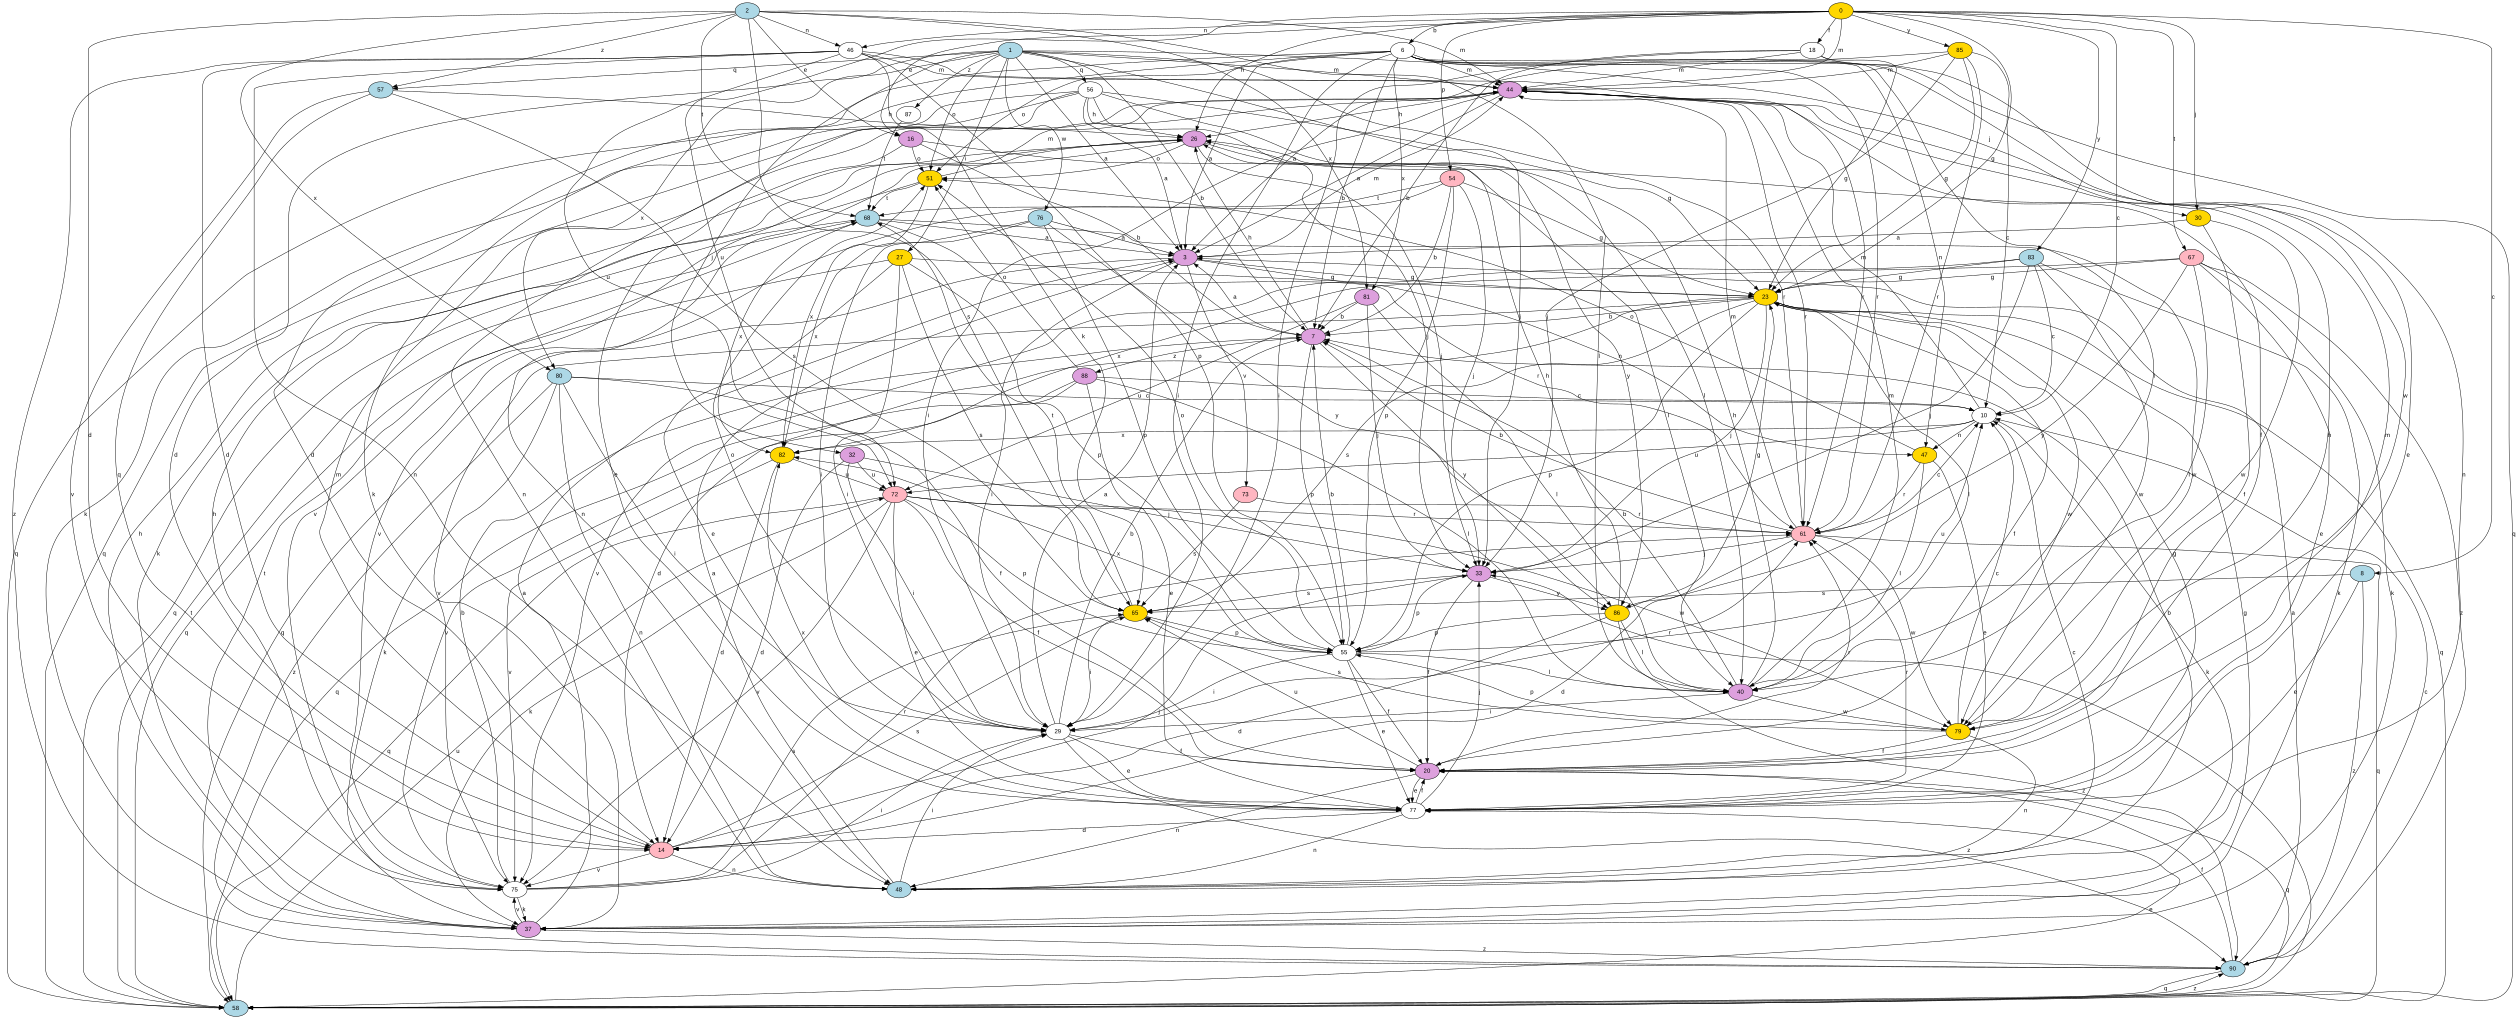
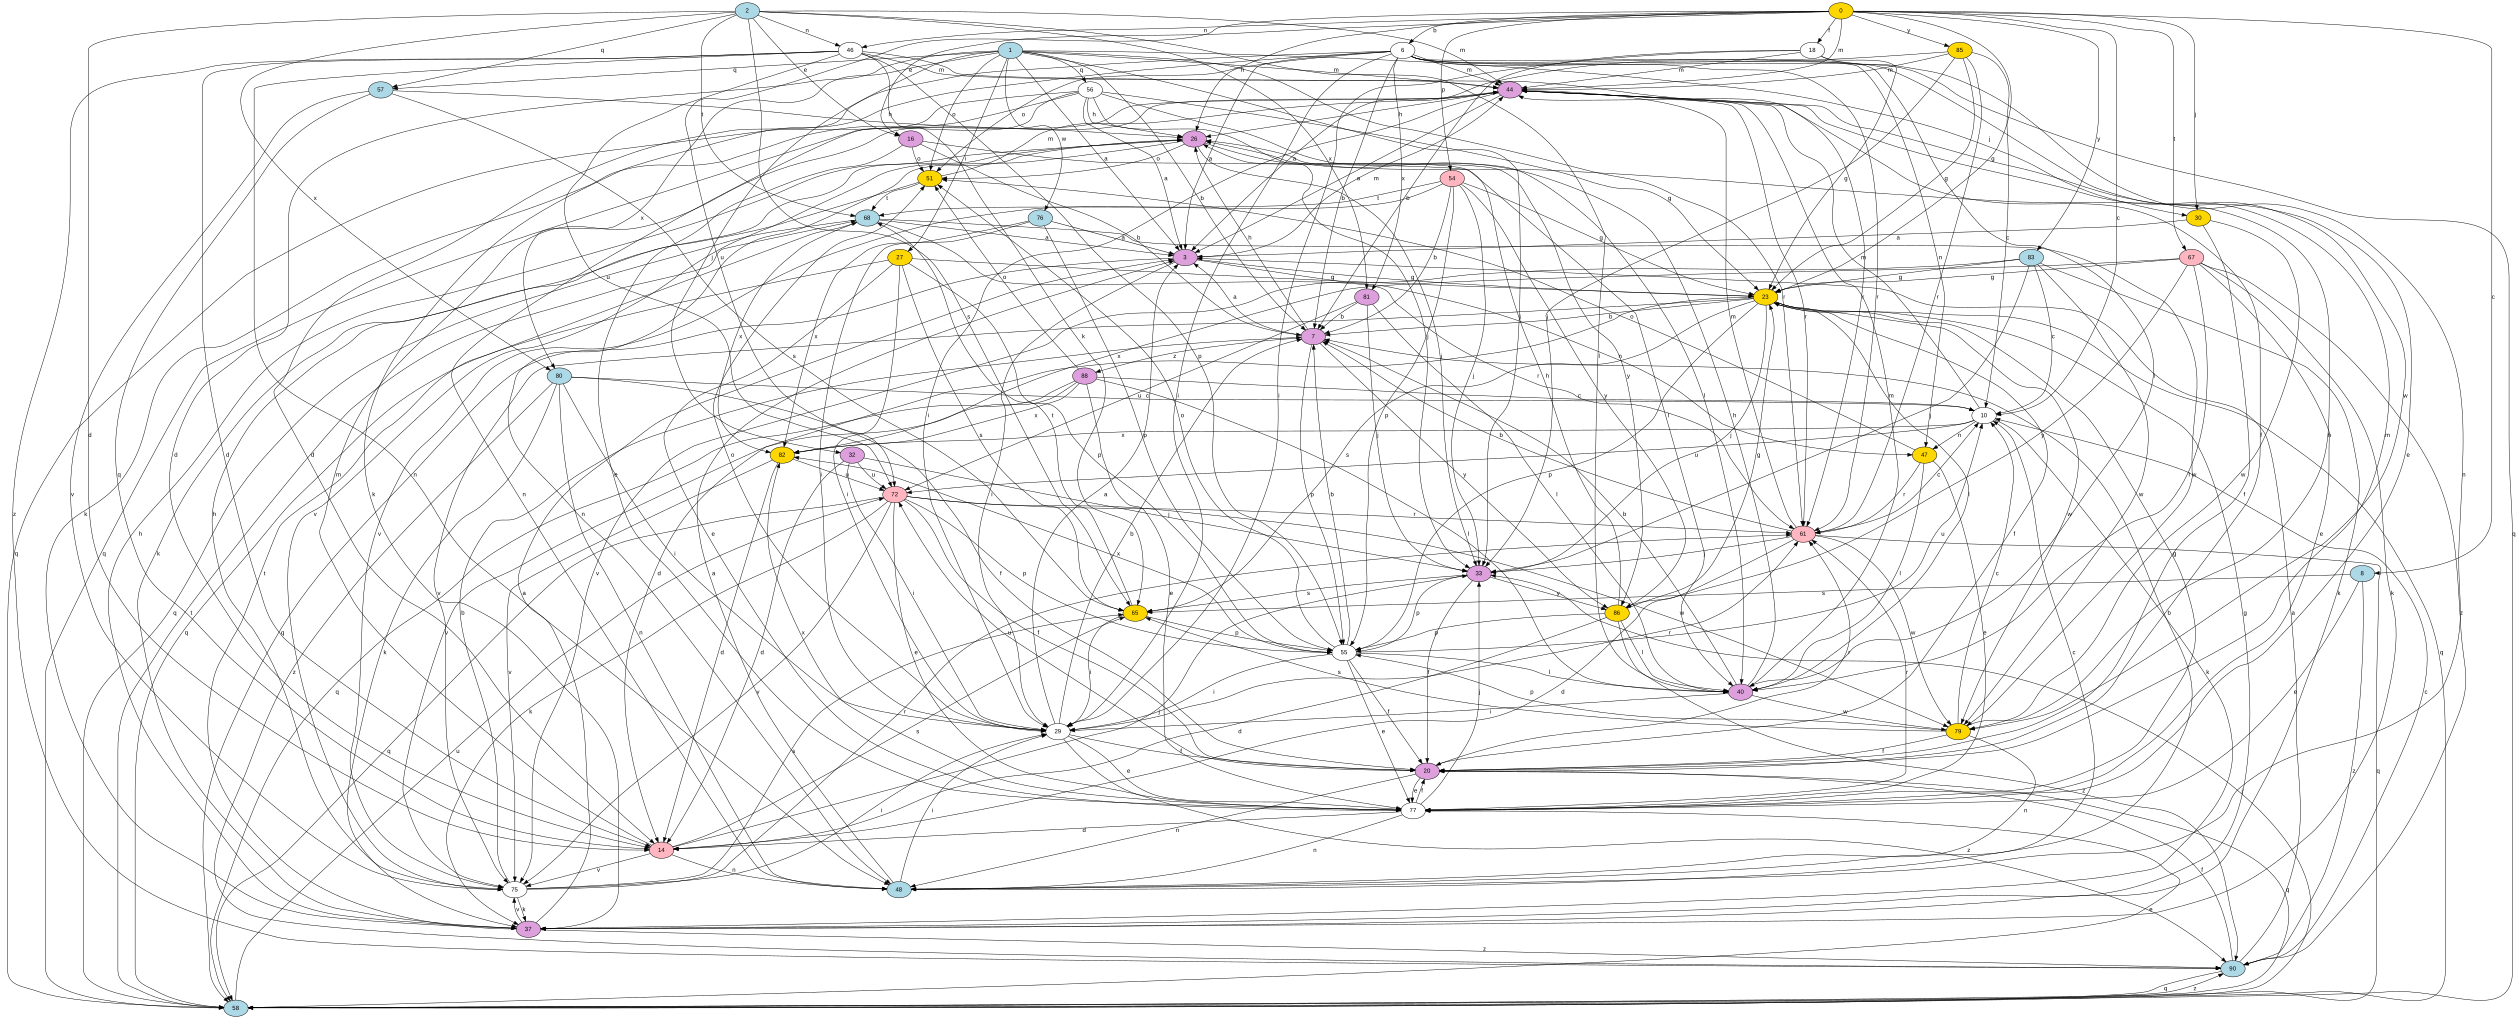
  strict digraph {
    fontname="Liberation Sans"
    node [fillcolor=plum fontname="Liberation Sans" style=filled]
    edge [fontname="Liberation Sans"]
    0 [fillcolor=gold]
    6 [fillcolor=white]
    8 [fillcolor=lightblue]
    10 [fillcolor=white]
    16
    18 [fillcolor=white]
    23 [fillcolor=gold]
    26
    30 [fillcolor=gold]
    44
    46 [fillcolor=white]
    54 [fillcolor=lightpink]
    67 [fillcolor=lightpink]
    72 [fillcolor=lightpink]
    83 [fillcolor=lightblue]
    85 [fillcolor=gold]
    3
    7
    14 [fillcolor=lightpink]
    51 [fillcolor=gold]
    61 [fillcolor=lightpink]
    40
    81
    29 [fillcolor=white]
    47 [fillcolor=gold]
    58 [fillcolor=lightblue]
    37
    79 [fillcolor=gold]
    65 [fillcolor=gold]
    n30 [fillcolor=white label=77]
    90 [fillcolor=lightblue]
    82 [fillcolor=gold]
    48 [fillcolor=lightblue]
    33
    55 [fillcolor=white]
    75 [fillcolor=white]
    20
    86 [fillcolor=gold]
    68 [fillcolor=lightblue]
    1 [fillcolor=lightblue]
    27 [fillcolor=gold]
    n42 [label=32]
    56 [fillcolor=white]
    57 [fillcolor=lightblue]
    76 [fillcolor=lightblue]
    80 [fillcolor=lightblue]
-   87 [fillcolor=white]
-   73 [fillcolor=lightpink]
    88
    2 [fillcolor=lightblue]
    0 -> 6 [label=b]
    0 -> 8 [label=c]
    0 -> 10 [label=c]
    0 -> 16 [label=e]
    0 -> 18 [label=f]
    0 -> 23 [label=g]
    0 -> 26 [label=h]
    0 -> 30 [label=j]
    0 -> 44 [label=m]
    0 -> 46 [label=n]
    0 -> 54 [label=p]
    0 -> 67 [label=t]
    0 -> 72 [label=u]
    0 -> 83 [label=y]
    0 -> 85 [label=y]
    6 -> 44 [label=m]
    6 -> 3 [label=a]
    6 -> 7 [label=b]
    6 -> 14 [label=d]
    6 -> 51 [label=o]
    6 -> 61 [label=r]
    6 -> 40 [label=l]
    6 -> 81 [label=x]
    6 -> 29 [label=i]
    6 -> 47 [label=n]
    6 -> 58 [label=q]
    6 -> 37 [label=k]
    6 -> 79 [label=w]
    8 -> 65 [label=s]
    8 -> n30 [label=e]
    8 -> 90 [label=z]
    10 -> 44 [label=m]
    10 -> 72 [label=u]
    10 -> 47 [label=n]
    10 -> 37 [label=k]
    10 -> 82 [label=x]
    16 -> 7 [label=b]
    16 -> 51 [label=o]
    16 -> 40 [label=l]
    16 -> n30 [label=e]
    18 -> 23 [label=g]
    18 -> 44 [label=m]
    18 -> 7 [label=b]
    18 -> 29 [label=i]
    18 -> 48 [label=n]
    23 -> 7 [label=b]
    23 -> 14 [label=d]
    23 -> 40 [label=l]
    23 -> 58 [label=q]
    23 -> 79 [label=w]
    23 -> 65 [label=s]
    23 -> 33 [label=j]
    23 -> 55 [label=p]
    23 -> 75 [label=v]
    23 -> 20 [label=f]
    26 -> 51 [label=o]
    26 -> 48 [label=n]
    26 -> 33 [label=j]
    26 -> 75 [label=v]
    26 -> 86 [label=y]
    30 -> 3 [label=a]
    30 -> 79 [label=w]
    30 -> 20 [label=f]
    44 -> 26 [label=h]
    44 -> 3 [label=a]
    44 -> 61 [label=r]
    44 -> 29 [label=i]
    44 -> 58 [label=q]
    44 -> n30 [label=e]
    44 -> 20 [label=f]
    46 -> 44 [label=m]
    46 -> 72 [label=u]
    46 -> 14 [label=d]
    46 -> 61 [label=r]
    46 -> 65 [label=k]
    46 -> 90 [label=z]
    46 -> 48 [label=n]
    46 -> 55 [label=p]
    54 -> 23 [label=g]
    54 -> 7 [label=b]
    54 -> 33 [label=j]
    54 -> 55 [label=p]
    54 -> 75 [label=v]
    54 -> 68 [label=t]
    67 -> 23 [label=g]
    67 -> 40 [label=l]
    67 -> 37 [label=k]
    67 -> n30 [label=e]
    67 -> 90 [label=z]
    67 -> 82 [label=x]
    67 -> 86 [label=y]
    72 -> 61 [label=r]
    72 -> 58 [label=q]
    72 -> 37 [label=k]
    72 -> 79 [label=w]
    72 -> n30 [label=e]
    72 -> 55 [label=p]
    72 -> 75 [label=v]
    72 -> 20 [label=f]
    83 -> 10 [label=c]
    83 -> 23 [label=g]
    83 -> 37 [label=k]
    83 -> 79 [label=w]
    83 -> 33 [label=j]
    83 -> 75 [label=v]
    85 -> 10 [label=c]
    85 -> 23 [label=g]
    85 -> 44 [label=m]
    85 -> 3 [label=a]
    85 -> 61 [label=r]
    85 -> 33 [label=j]
    3 -> 23 [label=g]
    3 -> 44 [label=m]
    3 -> 29 [label=i]
    3 -> 47 [label=n]
    3 -> 58 [label=q]
-   3 -> 73 [label=v]
    7 -> 26 [label=h]
    7 -> 3 [label=a]
    7 -> 55 [label=p]
    7 -> 86 [label=y]
    7 -> 88 [label=z]
    14 -> 44 [label=m]
    14 -> 65 [label=s]
    14 -> 48 [label=n]
    14 -> 33 [label=j]
    14 -> 75 [label=v]
    51 -> 44 [label=m]
    51 -> 37 [label=k]
    51 -> 68 [label=t]
    61 -> 10 [label=c]
    61 -> 44 [label=m]
    61 -> 7 [label=b]
    61 -> 14 [label=d]
    61 -> 58 [label=q]
    61 -> 79 [label=w]
    61 -> 33 [label=j]
    40 -> 26 [label=h]
    40 -> 44 [label=m]
    40 -> 7 [label=b]
    40 -> 29 [label=i]
    40 -> 79 [label=w]
    81 -> 72 [label=u]
    81 -> 7 [label=b]
    81 -> 40 [label=l]
    81 -> 33 [label=j]
    29 -> 3 [label=a]
    29 -> 7 [label=b]
    29 -> 51 [label=o]
    29 -> 61 [label=r]
    29 -> n30 [label=e]
    29 -> 90 [label=z]
    29 -> 20 [label=f]
    47 -> 51 [label=o]
    47 -> 61 [label=r]
    47 -> 40 [label=l]
    47 -> n30 [label=e]
    58 -> 72 [label=u]
    58 -> n30 [label=e]
    58 -> 90 [label=z]
    58 -> 33 [label=j]
    58 -> 68 [label=t]
    37 -> 23 [label=g]
    37 -> 26 [label=h]
    37 -> 3 [label=a]
    37 -> 90 [label=z]
    37 -> 75 [label=v]
    37 -> 68 [label=t]
    79 -> 10 [label=c]
    79 -> 26 [label=h]
    79 -> 65 [label=s]
    79 -> 48 [label=n]
    79 -> 55 [label=p]
    79 -> 20 [label=f]
    65 -> 29 [label=i]
    65 -> 55 [label=p]
    65 -> 68 [label=t]
    n30 -> 23 [label=g]
    n30 -> 14 [label=d]
    n30 -> 61 [label=r]
    n30 -> 82 [label=x]
    n30 -> 48 [label=n]
    n30 -> 33 [label=j]
    n30 -> 20 [label=f]
    90 -> 10 [label=c]
    90 -> 3 [label=a]
    90 -> 58 [label=q]
    90 -> 20 [label=f]
    82 -> 72 [label=u]
    82 -> 14 [label=d]
    82 -> 75 [label=v]
    48 -> 10 [label=c]
    48 -> 3 [label=a]
    48 -> 7 [label=b]
    48 -> 29 [label=i]
    33 -> 65 [label=s]
    33 -> 55 [label=p]
    33 -> 20 [label=f]
    33 -> 86 [label=y]
    55 -> 10 [label=u]
    55 -> 7 [label=b]
    55 -> 51 [label=o]
    55 -> 40 [label=l]
    55 -> 29 [label=i]
    55 -> n30 [label=e]
    55 -> 82 [label=x]
    55 -> 20 [label=f]
    75 -> 26 [label=h]
    75 -> 7 [label=b]
    75 -> 61 [label=r]
    75 -> 29 [label=i]
    75 -> 37 [label=k]
    75 -> 65 [label=s]
    20 -> 44 [label=m]
-   20 -> 65 [label=u]
+   20 -> 72 [label=u]
    20 -> 61 [label=r]
    20 -> 58 [label=q]
    20 -> n30 [label=e]
    20 -> 48 [label=n]
    86 -> 23 [label=g]
    86 -> 26 [label=h]
    86 -> 14 [label=d]
    86 -> 40 [label=l]
    86 -> 90 [label=z]
    86 -> 55 [label=p]
    68 -> 3 [label=a]
    68 -> 61 [label=r]
    68 -> 58 [label=q]
    68 -> 79 [label=w]
    68 -> 82 [label=x]
    1 -> 30 [label=j]
    1 -> 44 [label=m]
    1 -> 3 [label=a]
    1 -> 7 [label=b]
    1 -> 14 [label=d]
    1 -> 51 [label=o]
    1 -> 61 [label=r]
    1 -> 33 [label=j]
    1 -> 27 [label=i]
    1 -> n42 [label=j]
    1 -> 56 [label=q]
    1 -> 57 [label=q]
    1 -> 76 [label=w]
    1 -> 80 [label=x]
-   1 -> 87 [label=z]
    27 -> 23 [label=g]
    27 -> 29 [label=i]
    27 -> 58 [label=q]
    27 -> 65 [label=s]
    27 -> n30 [label=e]
    27 -> 55 [label=p]
    n42 -> 72 [label=u]
    n42 -> 14 [label=d]
    n42 -> 29 [label=i]
    n42 -> 33 [label=j]
    56 -> 23 [label=g]
    56 -> 26 [label=h]
    56 -> 3 [label=a]
    56 -> 40 [label=l]
    56 -> 58 [label=q]
    56 -> 37 [label=k]
    56 -> 48 [label=n]
    56 -> 33 [label=j]
    57 -> 26 [label=h]
    57 -> 14 [label=q]
    57 -> 65 [label=s]
    57 -> 75 [label=v]
    76 -> 3 [label=a]
    76 -> 29 [label=i]
    76 -> 82 [label=x]
    76 -> 55 [label=p]
-   76 -> 86 [label=y]
+   54 -> 86 [label=y]
    80 -> 10 [label=c]
    80 -> 29 [label=i]
    80 -> 37 [label=k]
    80 -> 90 [label=z]
    80 -> 48 [label=n]
    80 -> 20 [label=f]
-   87 -> 68 [label=t]
-   73 -> 61 [label=r]
-   73 -> 65 [label=s]
    88 -> 10 [label=c]
    88 -> 51 [label=o]
    88 -> 40 [label=l]
    88 -> 58 [label=q]
    88 -> n30 [label=e]
-   51 -> 82 [label=x]
+   88 -> 82 [label=x]
    88 -> 75 [label=v]
    2 -> 16 [label=e]
    2 -> 44 [label=m]
    2 -> 46 [label=n]
    2 -> 14 [label=d]
    2 -> 40 [label=l]
    2 -> 81 [label=x]
    2 -> 65 [label=s]
    2 -> 68 [label=t]
-   2 -> 57 [label=z]
+   2 -> 57 [label=q]
    2 -> 80 [label=x]
  }
